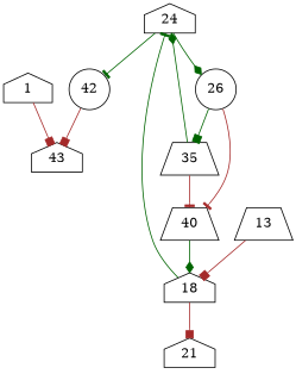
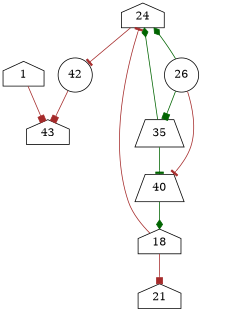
  strict digraph {
    node [shape=house]
    edge [arrowhead=box color=brown]
    1 [entry=true]
    43
-   13 [shape=trapezium]
    18
    21
    24
    26 [shape=circle]
    42 [shape=circle]
    35 [shape=trapezium]
    40 [shape=trapezium]
    1 -> 43 [cond=true]
-   13 -> 18
    18 -> 21 [cond=true]
-   18 -> 24 [arrowhead=tee color=darkgreen cond=false]
-   24 -> 26 [arrowhead=diamond color=darkgreen cond=true]
-   24 -> 42 [arrowhead=tee color=darkgreen cond=false]
+   18 -> 24 [arrowhead=tee cond=false]
+   26 -> 24 [arrowhead=diamond color=darkgreen cond=true]
+   24 -> 42 [arrowhead=tee cond=false]
    26 -> 35 [color=darkgreen cond=true]
    26 -> 40 [arrowhead=tee cond=false]
    42 -> 43
    35 -> 24 [arrowhead=diamond color=darkgreen]
-   35 -> 40 [arrowhead=tee]
+   35 -> 40 [arrowhead=tee color=darkgreen]
    40 -> 18 [arrowhead=diamond color=darkgreen]
  }
